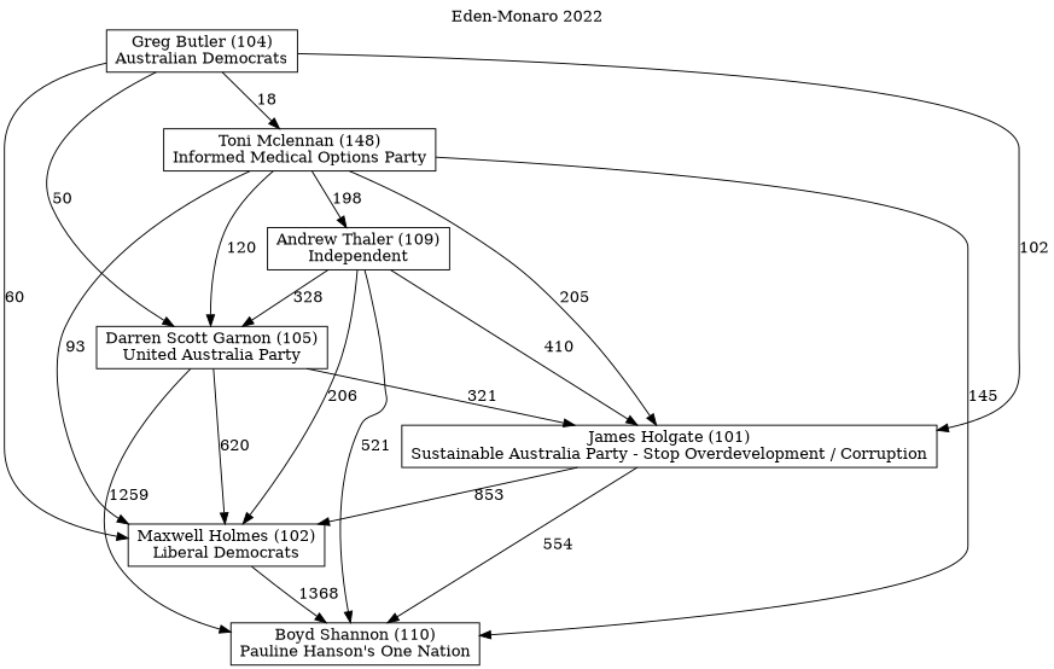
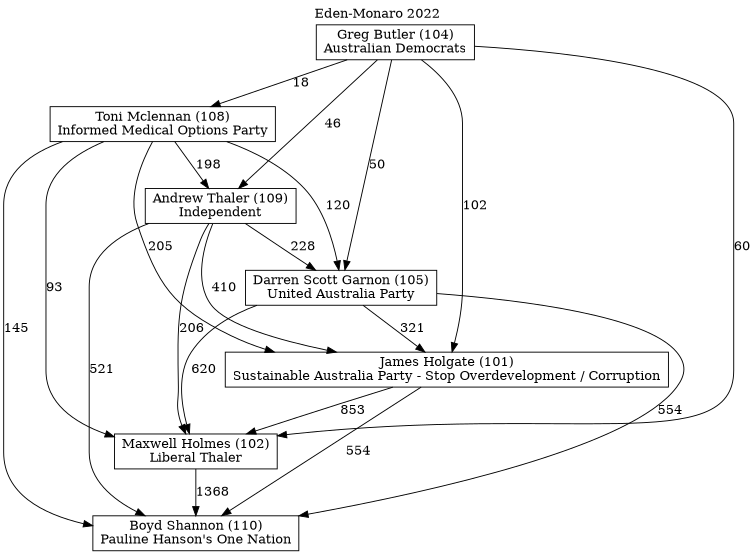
  digraph {
    label="Eden-Monaro 2022"
    labelloc=t
    mclimit=10
    node [shape=box]
    n1 [label="Boyd Shannon (110)\nPauline Hanson's One Nation"]
-   n2 [label="Maxwell Holmes (102)\nLiberal Democrats"]
+   n2 [label="Maxwell Holmes (102)\nLiberal Thaler"]
    n3 [label="James Holgate (101)\nSustainable Australia Party - Stop Overdevelopment / Corruption"]
    n4 [label="Darren Scott Garnon (105)\nUnited Australia Party"]
    n5 [label="Andrew Thaler (109)\nIndependent"]
-   n6 [label="Toni Mclennan (148)\nInformed Medical Options Party"]
+   n6 [label="Toni Mclennan (108)\nInformed Medical Options Party"]
    n7 [label="Greg Butler (104)\nAustralian Democrats"]
    n2 -> n1 [label=1368]
    n3 -> n1 [label=554]
    n3 -> n2 [label=853]
-   n4 -> n1 [label=1259]
+   n4 -> n1 [label=554]
    n4 -> n2 [label=620]
    n4 -> n3 [label=321]
    n5 -> n1 [label=521]
    n5 -> n2 [label=206]
    n5 -> n3 [label=410]
-   n5 -> n4 [label=328]
+   n5 -> n4 [label=228]
    n6 -> n1 [label=145]
    n6 -> n2 [label=93]
    n6 -> n3 [label=205]
    n6 -> n4 [label=120]
    n6 -> n5 [label=198]
    n7 -> n2 [label=60]
    n7 -> n3 [label=102]
    n7 -> n4 [label=50]
+   n7 -> n5 [label=46]
    n7 -> n6 [label=18]
  }
